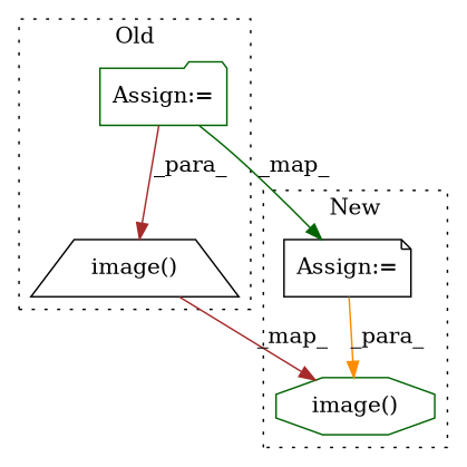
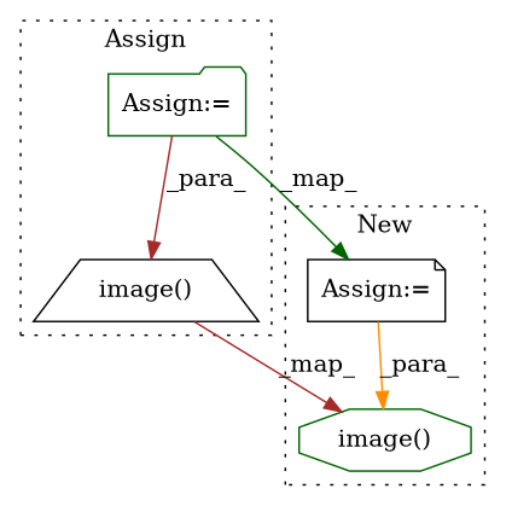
  digraph {
    node [a=75 l="11,24" color=black]
    edge [color=brown]
    n1 [label="image()" s="1131,1154" shape=trapezium]
    n2 [a=68 l=3 label="Assign:=" s=1055 shape=folder color=darkgreen]
    n3 [label="image()" s="1074,1097" shape=octagon color=darkgreen]
    n4 [a=68 l=3 label="Assign:=" s=1005 shape=note]
    subgraph cluster_1 {
-     label=Old
+     label=Assign
      style=dotted
      n1
      n2
    }
    subgraph cluster_2 {
      label=New
      style=dotted
      n3
      n4
    }
    n1 -> n3 [label=_map_]
    n2 -> n1 [label=_para_]
    n2 -> n4 [label=_map_ color=darkgreen]
    n4 -> n3 [label=_para_ color=darkorange]
  }
